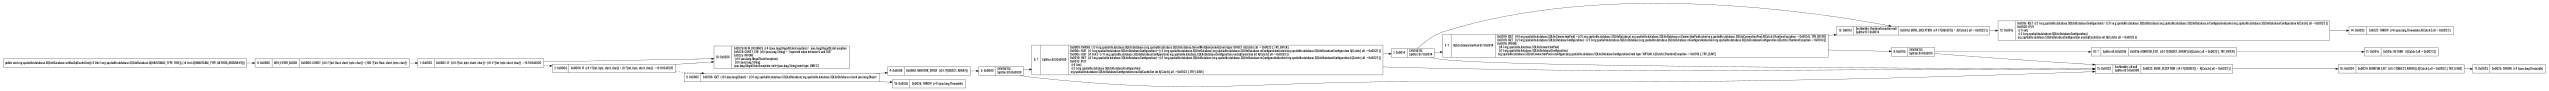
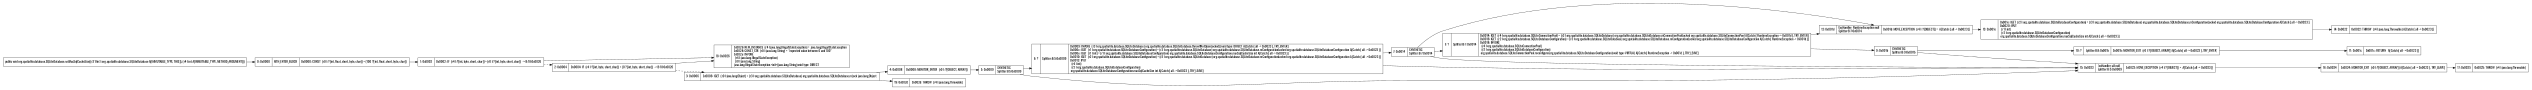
  digraph {
    fontname=Oswald
    rankdir=LR
    node [fontname=Oswald shape=record]
    edge [fontname=Oswald]
    n1 [label="{0\:\ 0x0000|MTH_ENTER_BLOCK\l|0x0000: CONST  (r0 I:?[int, float, short, byte, char]) = (100 ?[int, float, short, byte, char]) \l}"]
    n2 [label="{1\:\ 0x0002|0x0002: IF  (r4 I:?[int, byte, short, char]) \> (r0 I:?[int, byte, short, char])  \-\> B:18:0x0026 \l}"]
    n3 [label="{2\:\ 0x0004|0x0004: IF  (r4 I:?[int, byte, short, char]) \< (0 ?[int, byte, short, char])  \-\> B:18:0x0026 \l}"]
    n4 [label="{18\:\ 0x0026|0x0026: NEW_INSTANCE  (r4 I:java.lang.IllegalStateException) =  java.lang.IllegalStateException \l0x0028: CONST_STR  (r0 I:java.lang.String) =  \"expected value between 0 and 100\" \l0x002a: INVOKE  \l  (r4 I:java.lang.IllegalStateException)\l  (r0 I:java.lang.String)\l java.lang.IllegalStateException.\<init\>(java.lang.String):void type: DIRECT \l}"]
    n5 [label="{3\:\ 0x0006|0x0006: IGET  (r0 I:java.lang.Object) = (r3 I:org.spatialite.database.SQLiteDatabase) org.spatialite.database.SQLiteDatabase.mLock java.lang.Object \l}"]
    n6 [label="{4\:\ 0x0008|0x0008: MONITOR_ENTER  (r0 I:?[OBJECT, ARRAY]) \l}"]
    n7 [label="{19\:\ 0x002d|0x002d: THROW  (r4 I:java.lang.Throwable) \l}"]
    n8 [label="{5\:\ 0x0009|SYNTHETIC\lSplitter:B:5:0x0009\l}"]
    n9 [label="{6\:\ ?|Splitter:B:5:0x0009\l|0x0009: INVOKE  (r3 I:org.spatialite.database.SQLiteDatabase) org.spatialite.database.SQLiteDatabase.throwIfNotOpenLocked():void type: DIRECT A[Catch:\{ all \-\> 0x0023 \}, TRY_ENTER]\l0x000c: IGET  (r1 I:org.spatialite.database.SQLiteDatabaseConfiguration) = (r3 I:org.spatialite.database.SQLiteDatabase) org.spatialite.database.SQLiteDatabase.mConfigurationLocked org.spatialite.database.SQLiteDatabaseConfiguration A[Catch:\{ all \-\> 0x0023 \}]\l0x000e: IGET  (r1 I:int) = (r1 I:org.spatialite.database.SQLiteDatabaseConfiguration) org.spatialite.database.SQLiteDatabaseConfiguration.maxSqlCacheSize int A[Catch:\{ all \-\> 0x0023 \}]\l0x0010: IGET  (r2 I:org.spatialite.database.SQLiteDatabaseConfiguration) = (r3 I:org.spatialite.database.SQLiteDatabase) org.spatialite.database.SQLiteDatabase.mConfigurationLocked org.spatialite.database.SQLiteDatabaseConfiguration A[Catch:\{ all \-\> 0x0023 \}]\l0x0012: IPUT  \l  (r4 I:int)\l  (r2 I:org.spatialite.database.SQLiteDatabaseConfiguration)\l org.spatialite.database.SQLiteDatabaseConfiguration.maxSqlCacheSize int A[Catch:\{ all \-\> 0x0023 \}, TRY_LEAVE]\l}"]
    n10 [label="{15\:\ 0x0023|ExcHandler: all null\lSplitter:B:5:0x0009\l|0x0023: MOVE_EXCEPTION  (r4 I:?[OBJECT]) =  A[Catch:\{ all \-\> 0x0023 \}]\l}"]
    n11 [label="{7\:\ 0x0014|SYNTHETIC\lSplitter:B:7:0x0014\l}"]
    n12 [label="{16\:\ 0x0024|0x0024: MONITOR_EXIT  (r0 I:?[OBJECT, ARRAY]) A[Catch:\{ all \-\> 0x0023 \}, TRY_LEAVE]\l}"]
-   n13 [label="{8\:\ ?|SQLiteConnectionPool:B:7:0x0014\l|0x0014: IGET  (r4 I:org.spatialite.database.SQLiteConnectionPool) = (r3 I:org.spatialite.database.SQLiteDatabase) org.spatialite.database.SQLiteDatabase.mConnectionPoolLocked org.spatialite.database.SQLiteConnectionPool A[Catch:\{ RuntimeException \-\> 0x001d \}, TRY_ENTER]\l0x0016: IGET  (r2 I:org.spatialite.database.SQLiteDatabaseConfiguration) = (r3 I:org.spatialite.database.SQLiteDatabase) org.spatialite.database.SQLiteDatabase.mConfigurationLocked org.spatialite.database.SQLiteDatabaseConfiguration A[Catch:\{ RuntimeException \-\> 0x001d \}]\l0x0018: INVOKE  \l  (r4 I:org.spatialite.database.SQLiteConnectionPool)\l  (r2 I:org.spatialite.database.SQLiteDatabaseConfiguration)\l org.spatialite.database.SQLiteConnectionPool.reconfigure(org.spatialite.database.SQLiteDatabaseConfiguration):void type: VIRTUAL A[Catch:\{ RuntimeException \-\> 0x001d \}, TRY_LEAVE]\l}"]
+   n13 [label="{8\:\ ?|Splitter:B:7:0x0014\l|0x0014: IGET  (r4 I:org.spatialite.database.SQLiteConnectionPool) = (r3 I:org.spatialite.database.SQLiteDatabase) org.spatialite.database.SQLiteDatabase.mConnectionPoolLocked org.spatialite.database.SQLiteConnectionPool A[Catch:\{ RuntimeException \-\> 0x001d \}, TRY_ENTER]\l0x0016: IGET  (r2 I:org.spatialite.database.SQLiteDatabaseConfiguration) = (r3 I:org.spatialite.database.SQLiteDatabase) org.spatialite.database.SQLiteDatabase.mConfigurationLocked org.spatialite.database.SQLiteDatabaseConfiguration A[Catch:\{ RuntimeException \-\> 0x001d \}]\l0x0018: INVOKE  \l  (r4 I:org.spatialite.database.SQLiteConnectionPool)\l  (r2 I:org.spatialite.database.SQLiteDatabaseConfiguration)\l org.spatialite.database.SQLiteConnectionPool.reconfigure(org.spatialite.database.SQLiteDatabaseConfiguration):void type: VIRTUAL A[Catch:\{ RuntimeException \-\> 0x001d \}, TRY_LEAVE]\l}"]
    n14 [label="{12\:\ 0x001d|ExcHandler: RuntimeException null\lSplitter:B:7:0x0014\l|0x001d: MOVE_EXCEPTION  (r4 I:?[OBJECT]) =  A[Catch:\{ all \-\> 0x0023 \}]\l}"]
    n15 [label="{9\:\ 0x001b|SYNTHETIC\lSplitter:B:9:0x001b\l}"]
    n16 [label="{13\:\ 0x001e|0x001e: IGET  (r2 I:org.spatialite.database.SQLiteDatabaseConfiguration) = (r3 I:org.spatialite.database.SQLiteDatabase) org.spatialite.database.SQLiteDatabase.mConfigurationLocked org.spatialite.database.SQLiteDatabaseConfiguration A[Catch:\{ all \-\> 0x0023 \}]\l0x0020: IPUT  \l  (r1 I:int)\l  (r2 I:org.spatialite.database.SQLiteDatabaseConfiguration)\l org.spatialite.database.SQLiteDatabaseConfiguration.maxSqlCacheSize int A[Catch:\{ all \-\> 0x0023 \}]\l}"]
    n17 [label="{10\:\ ?|Splitter:B:9:0x001b\l|0x001b: MONITOR_EXIT  (r0 I:?[OBJECT, ARRAY]) A[Catch:\{ all \-\> 0x0023 \}, TRY_ENTER]\l}"]
    n18 [label="{11\:\ 0x001c|0x001c: RETURN   A[Catch:\{ all \-\> 0x0023 \}]\l}"]
    n19 [label="{14\:\ 0x0022|0x0022: THROW  (r4 I:java.lang.Throwable) A[Catch:\{ all \-\> 0x0023 \}]\l}"]
    n20 [label="{17\:\ 0x0025|0x0025: THROW  (r4 I:java.lang.Throwable) \l}"]
    n21 [label="{public void org.spatialite.database.SQLiteDatabase.setMaxSqlCacheSize((r3 'this' I:org.spatialite.database.SQLiteDatabase A[IMMUTABLE_TYPE, THIS]), (r4 I:int A[IMMUTABLE_TYPE, METHOD_ARGUMENT])) }"]
    n1 -> n2
    n2 -> n3 [style=dashed]
    n2 -> n4
    n3 -> n4
    n3 -> n5 [style=dashed]
    n5 -> n6
    n5 -> n7
    n6 -> n8
    n8 -> n9
    n8 -> n10
    n9 -> n10
    n9 -> n11
    n10 -> n12
    n11 -> n10
    n11 -> n13
    n11 -> n14
    n12 -> n20
    n13 -> n14
    n13 -> n15
    n14 -> n16
    n15 -> n10
    n15 -> n17
    n16 -> n19
    n17 -> n18
    n21 -> n1
  }
